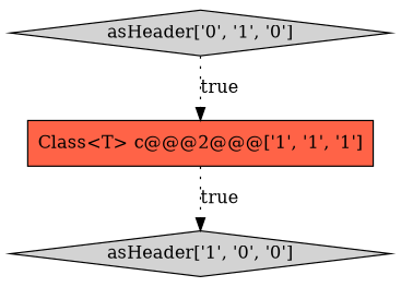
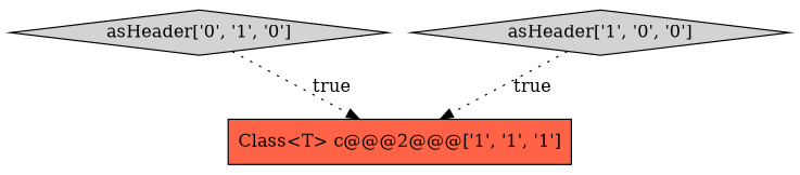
  digraph {
    node [fillcolor=lightgray shape=diamond style=filled]
    edge [style=dotted]
    n1 [label="asHeader['0', '1', '0']"]
    n2 [fillcolor=tomato label="Class<T> c@@@2@@@['1', '1', '1']" shape=box]
    n3 [label="asHeader['1', '0', '0']"]
    n1 -> n2 [label=true]
-   n2 -> n3 [label=true]
+   n3 -> n2 [label=true]
  }
